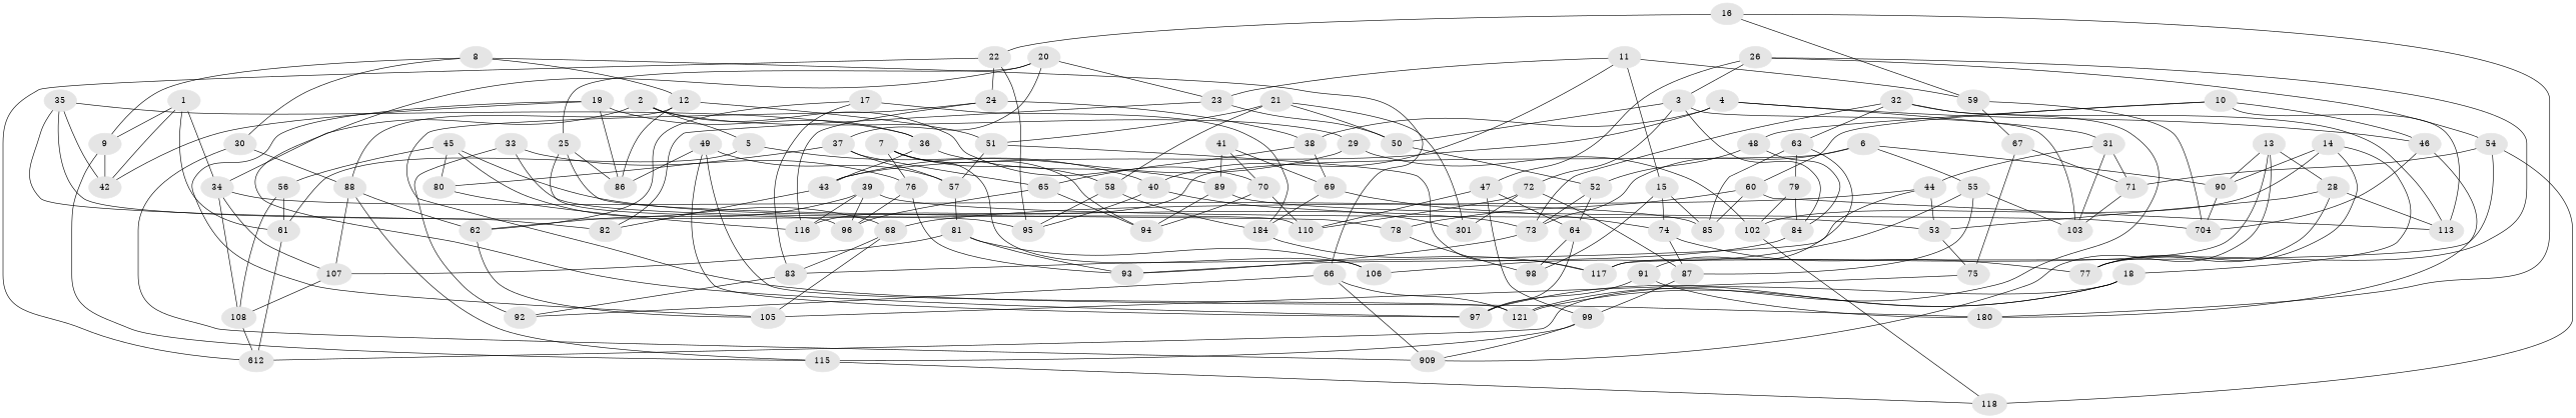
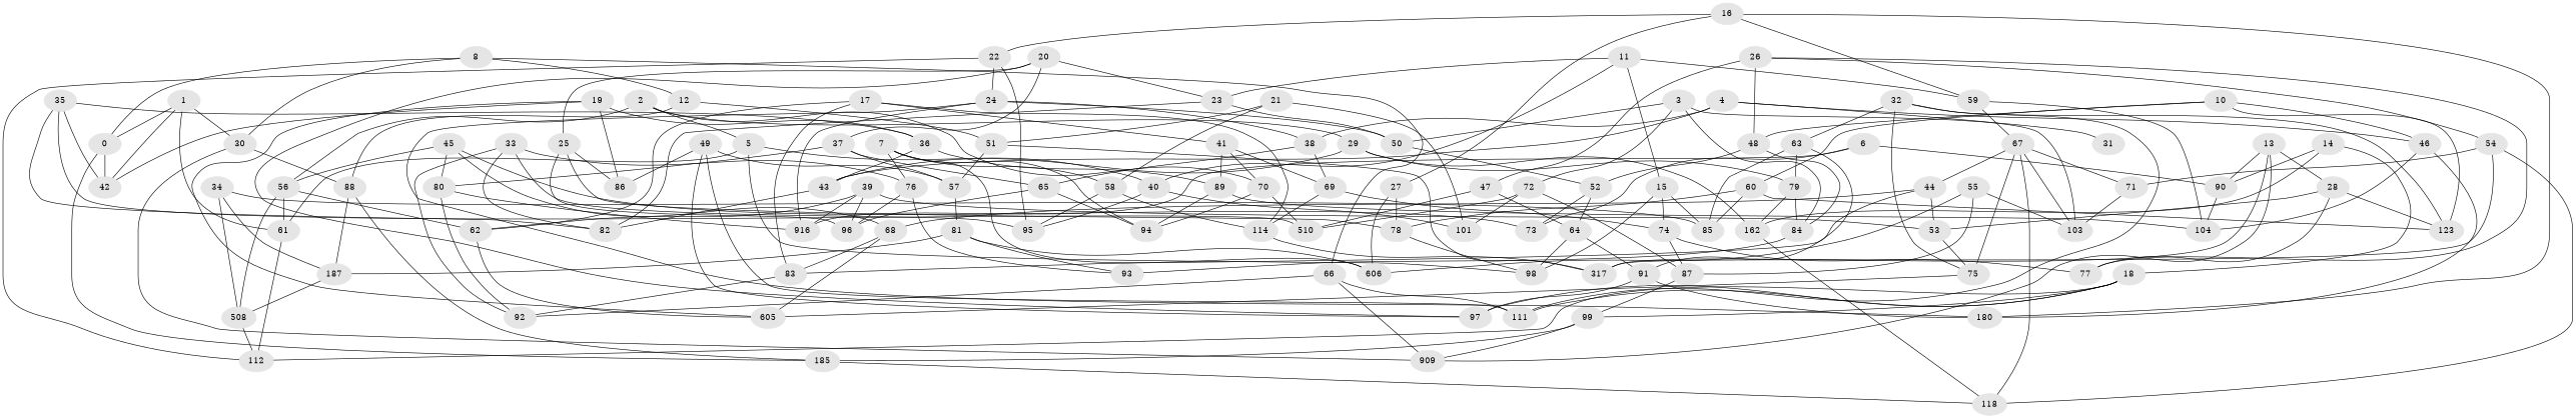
  graph {
    node [color=gray90 style=filled]
    1
-   9
+   9 [label=0]
    30
    42
    61
-   115
+   115 [label=185]
    88
    n8 [label=909]
-   112 [label=612]
+   112
    2
    5
    29
    34
    70
    40
    98
    43
-   102
+   102 [label=162]
    79
    85
-   107
-   108
+   107 [label=187]
+   108 [label=508]
    94
-   110
+   110 [label=510]
    3
    50
    72
    84
    103
    52
-   101 [label=301]
+   101
    87
    93
    4
    31
    38
    46
    44
    71
    65
    69
    82
    n43 [label=180]
-   104 [label=704]
+   104
    95
    6
    55
    73
    90
-   116
-   106
+   116 [label=916]
+   106 [label=606]
    7
    58
    76
-   114 [label=184]
+   114
    96
    8
    12
    66
    51
    86
-   111 [label=121]
+   111
    92
    118
    10
    48
    60
-   113
+   113 [label=123]
    78
    11
    15
    23
    59
    74
    67
-   117
+   117 [label=317]
    57
    13
    28
    77
    53
    14
    18
    97
    16
    22
+   27
    24
    17
    41
    62
    83
    89
-   105
+   105 [label=605]
    19
    36
    20
    25
    37
    80
    21
    26
    47
    54
    64
    99
    75
    68
    32
    63
    91
    33
    35
    81
    39
    45
    56
    49
    1 -- 9
-   1 -- 34
+   1 -- 30
    1 -- 42
    1 -- 61
    9 -- 42
    9 -- 115
    30 -- 88
    30 -- n8
    61 -- 112
    115 -- 118
    88 -- 115
    88 -- 107
    2 -- 5
    2 -- 29
-   2 -- 34
+   2 -- 56
    2 -- 70
    5 -- 61
    5 -- 40
+   5 -- 98
    29 -- 43
    29 -- 102
+   29 -- 79
    34 -- 85
    34 -- 107
    34 -- 108
    70 -- 94
    70 -- 110
    40 -- 101
    40 -- 95
    43 -- 82
    102 -- 118
    79 -- 102
    79 -- 84
    107 -- 108
    108 -- 112
    3 -- 50
    3 -- 72
    3 -- 84
    3 -- 103
    50 -- 52
    72 -- 110
    72 -- 101
    72 -- 87
    84 -- 93
    52 -- 73
    52 -- 64
    87 -- 99
    4 -- 43
    4 -- 31
    4 -- 38
    4 -- 46
-   31 -- 103
-   31 -- 44
-   31 -- 71
+   67 -- 103
+   67 -- 44
    38 -- 65
    38 -- 69
    46 -- n43
    46 -- 104
    44 -- 53
    44 -- 83
    44 -- 68
    71 -- 103
    65 -- 94
    65 -- 96
    69 -- 114
    69 -- 74
-   6 -- 55
    6 -- 73
    6 -- 90
    6 -- 116
    55 -- 103
    55 -- 87
    55 -- 106
-   73 -- 93
    90 -- 104
    7 -- 94
    7 -- 106
    7 -- 58
    7 -- 76
    58 -- 95
    58 -- 114
    76 -- 93
    76 -- 96
    114 -- 117
    8 -- 9
    8 -- 30
    8 -- 12
    8 -- 66
    12 -- 88
    12 -- 51
-   12 -- 86
    66 -- n8
    66 -- 111
    66 -- 92
    51 -- 117
    51 -- 57
    10 -- 46
    10 -- 48
    10 -- 60
    10 -- 113
    48 -- 84
    48 -- 52
    60 -- 85
    60 -- 113
    60 -- 78
    78 -- 98
    11 -- 40
    11 -- 15
    11 -- 23
    11 -- 59
    15 -- 98
    15 -- 85
    15 -- 74
    23 -- 50
    23 -- 82
    59 -- 104
    59 -- 67
    74 -- 87
    74 -- 77
    67 -- 71
+   67 -- 118
    67 -- 75
    57 -- 81
    13 -- n8
    13 -- 90
    13 -- 117
    13 -- 28
    28 -- 113
    28 -- 77
    28 -- 53
    53 -- 75
    14 -- 102
    14 -- 90
-   14 -- 77
    14 -- 18
    18 -- 112
    18 -- 111
    18 -- 97
    16 -- n43
    16 -- 59
    16 -- 22
+   16 -- 27
    22 -- 112
    22 -- 95
    22 -- 24
+   27 -- 106
+   27 -- 78
    24 -- 38
    24 -- n43
    24 -- 116
    17 -- 114
+   17 -- 41
    17 -- 62
    17 -- 83
    41 -- 70
    41 -- 69
    41 -- 89
    62 -- 105
    83 -- 92
    89 -- 94
    89 -- 104
    19 -- 42
    19 -- 86
    19 -- 105
    19 -- 36
    36 -- 43
    36 -- 89
    20 -- 23
    20 -- 97
    20 -- 25
    20 -- 37
    25 -- 96
    25 -- 86
    25 -- 78
    37 -- 65
    37 -- 57
    37 -- 80
    80 -- 116
-   21 -- 50
+   80 -- 92
+   24 -- 50
    21 -- 101
    21 -- 58
    21 -- 51
-   26 -- 3
+   26 -- 48
    26 -- 77
    26 -- 47
    26 -- 54
    47 -- 110
    47 -- 64
-   47 -- 99
+   18 -- 99
    54 -- 71
    54 -- 118
    54 -- 117
    64 -- 98
-   64 -- 97
+   64 -- 91
    99 -- 115
    99 -- n8
    75 -- 105
    68 -- 83
    68 -- 105
    32 -- 111
    32 -- 113
-   32 -- 73
+   32 -- 75
    32 -- 63
    63 -- 79
    63 -- 85
    63 -- 91
    91 -- n43
    91 -- 97
+   33 -- 82
    33 -- 95
    33 -- 76
    33 -- 92
    35 -- 42
    35 -- 110
    35 -- 82
    35 -- 36
    81 -- 107
    81 -- 93
    81 -- 106
    39 -- 116
    39 -- 96
    39 -- 53
    39 -- 62
    45 -- 73
    45 -- 80
    45 -- 68
    45 -- 56
    56 -- 61
    56 -- 108
-   88 -- 62
+   56 -- 62
    49 -- 86
    49 -- 111
    49 -- 57
    49 -- 97
  }
